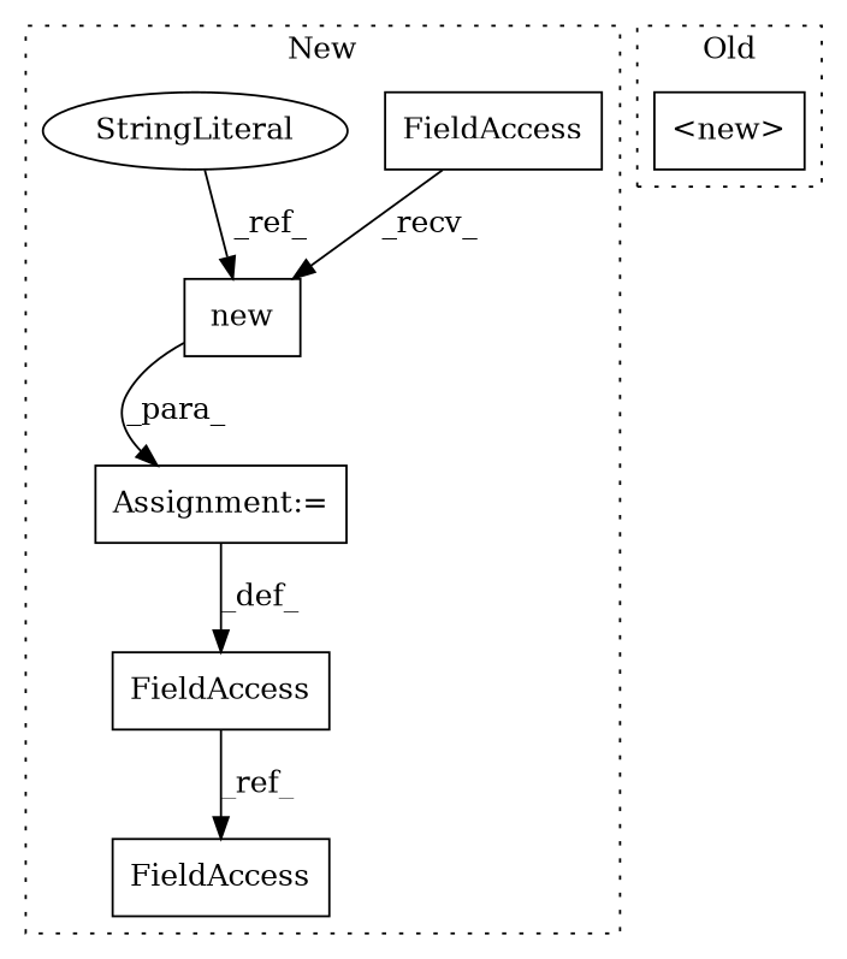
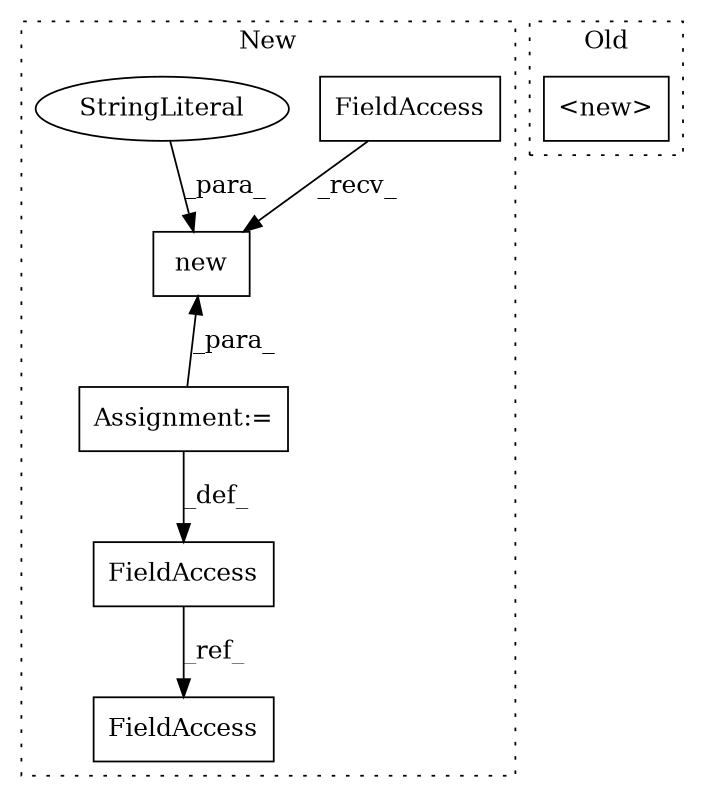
  digraph {
    node [a=22 l=11 shape=box]
    n1 [a=32 l="5,1" label=new s="1222,1243"]
    n2 [l=7 label=FieldAccess s=1214]
    n3 [a=45 l=6 label=StringLiteral s=1237 shape=ellipse]
    n4 [a=7 l=1 label="Assignment:=" s=1213]
    n5 [label=FieldAccess s=1250]
    n6 [label=FieldAccess s=1342]
    n7 [a=46 l="6,2" label="<new>" s="2611,2635"]
    subgraph cluster_1 {
      label=New
      style=dotted
      n1
      n2
      n3
      n4
      n5
      n6
    }
    subgraph cluster_2 {
      label=Old
      style=dotted
      n7
    }
-   n1 -> n4 [label=_para_]
+   n4 -> n1 [label=_para_]
    n2 -> n1 [label=_recv_]
-   n3 -> n1 [label=_ref_]
+   n3 -> n1 [label=_para_]
    n4 -> n5 [label=_def_]
    n5 -> n6 [label=_ref_]
  }
